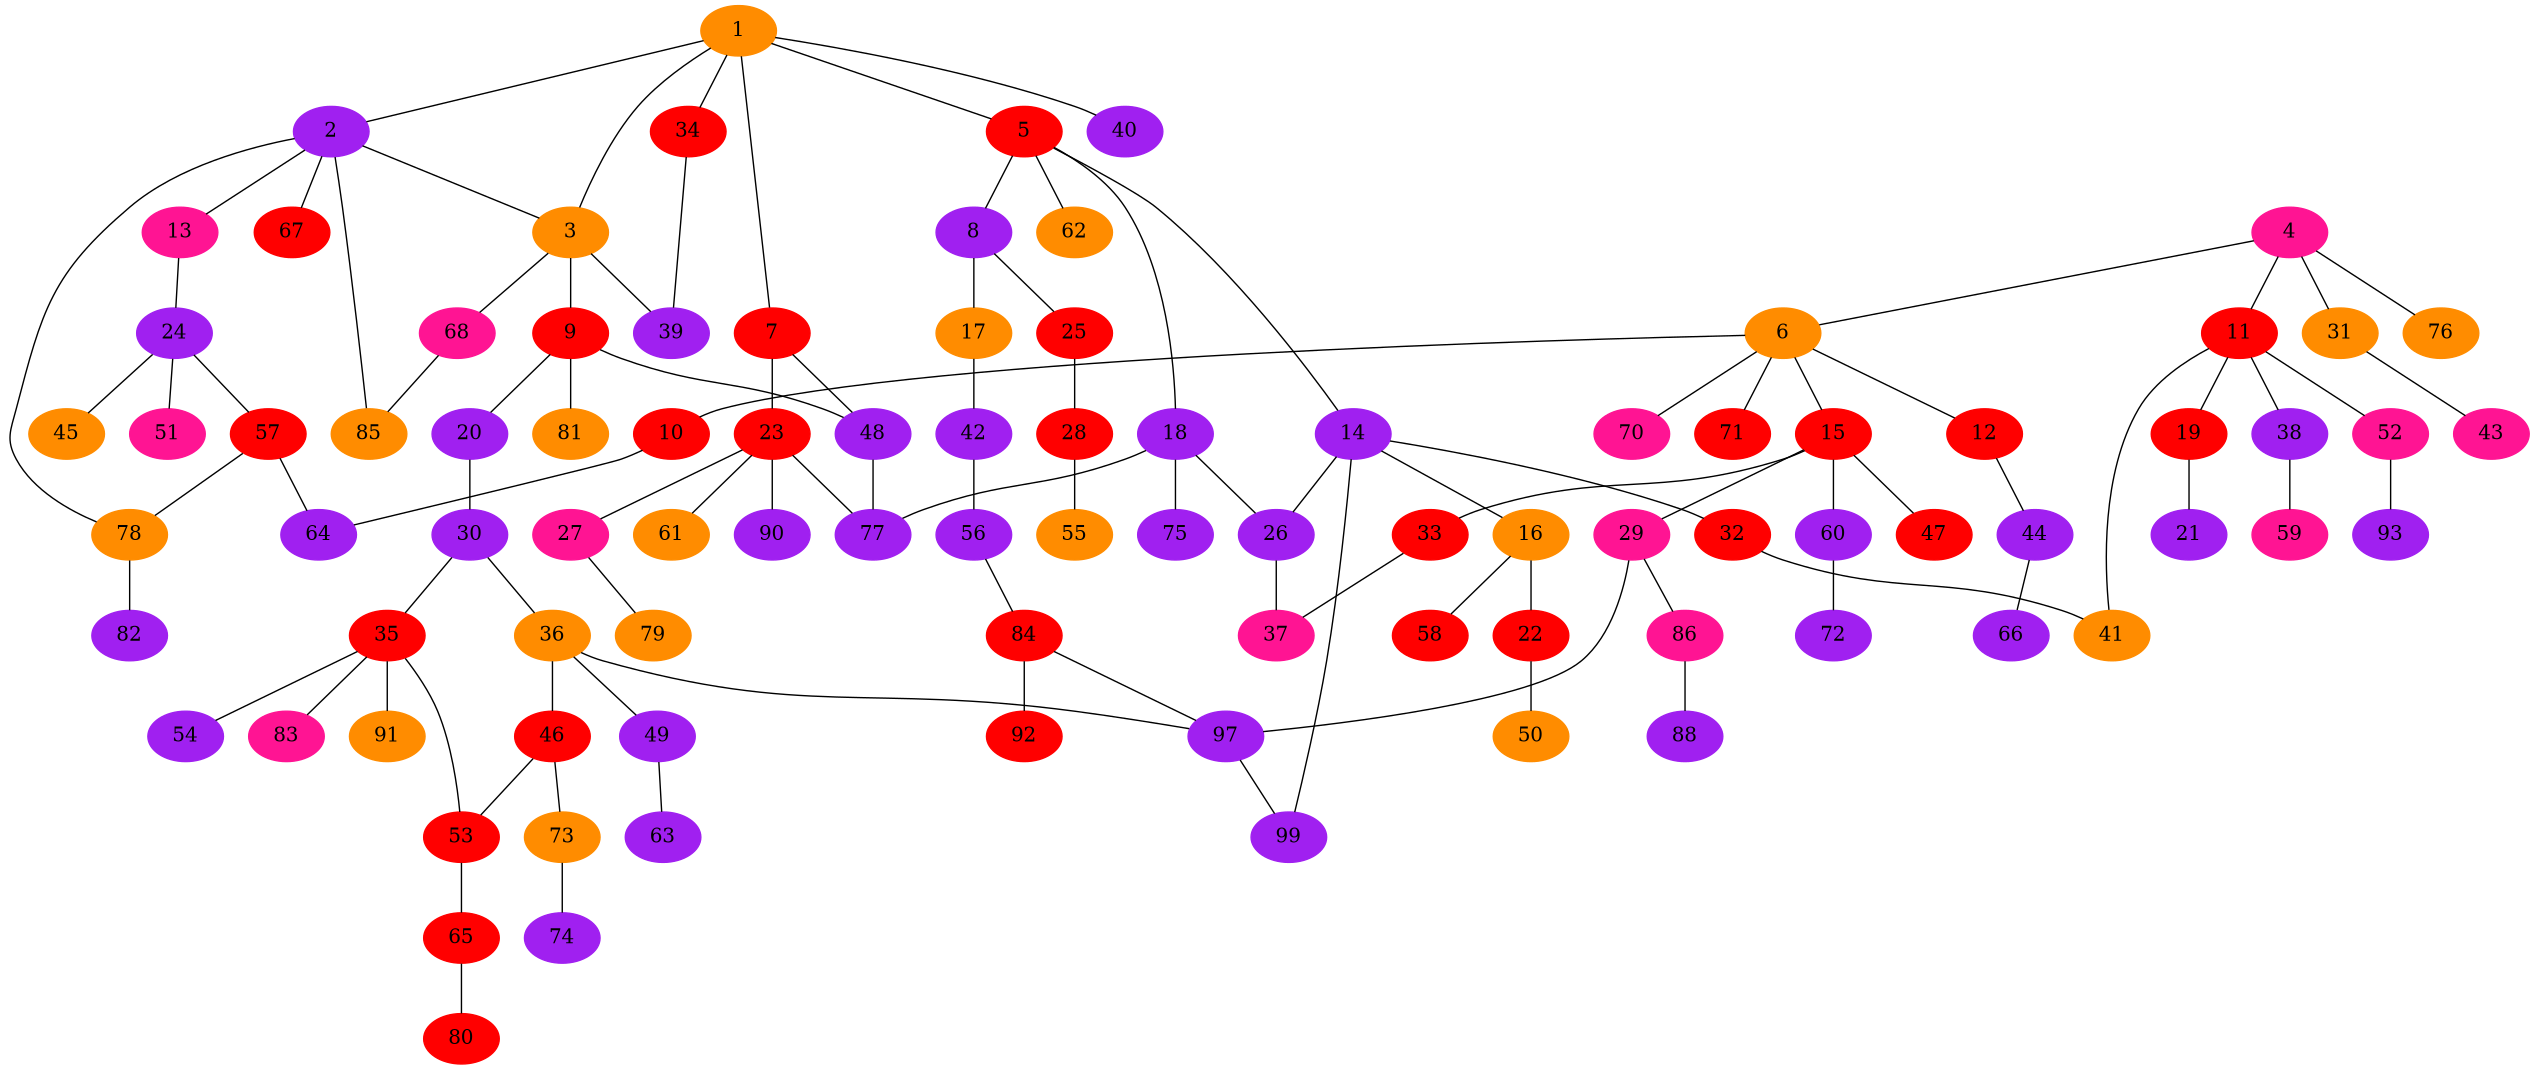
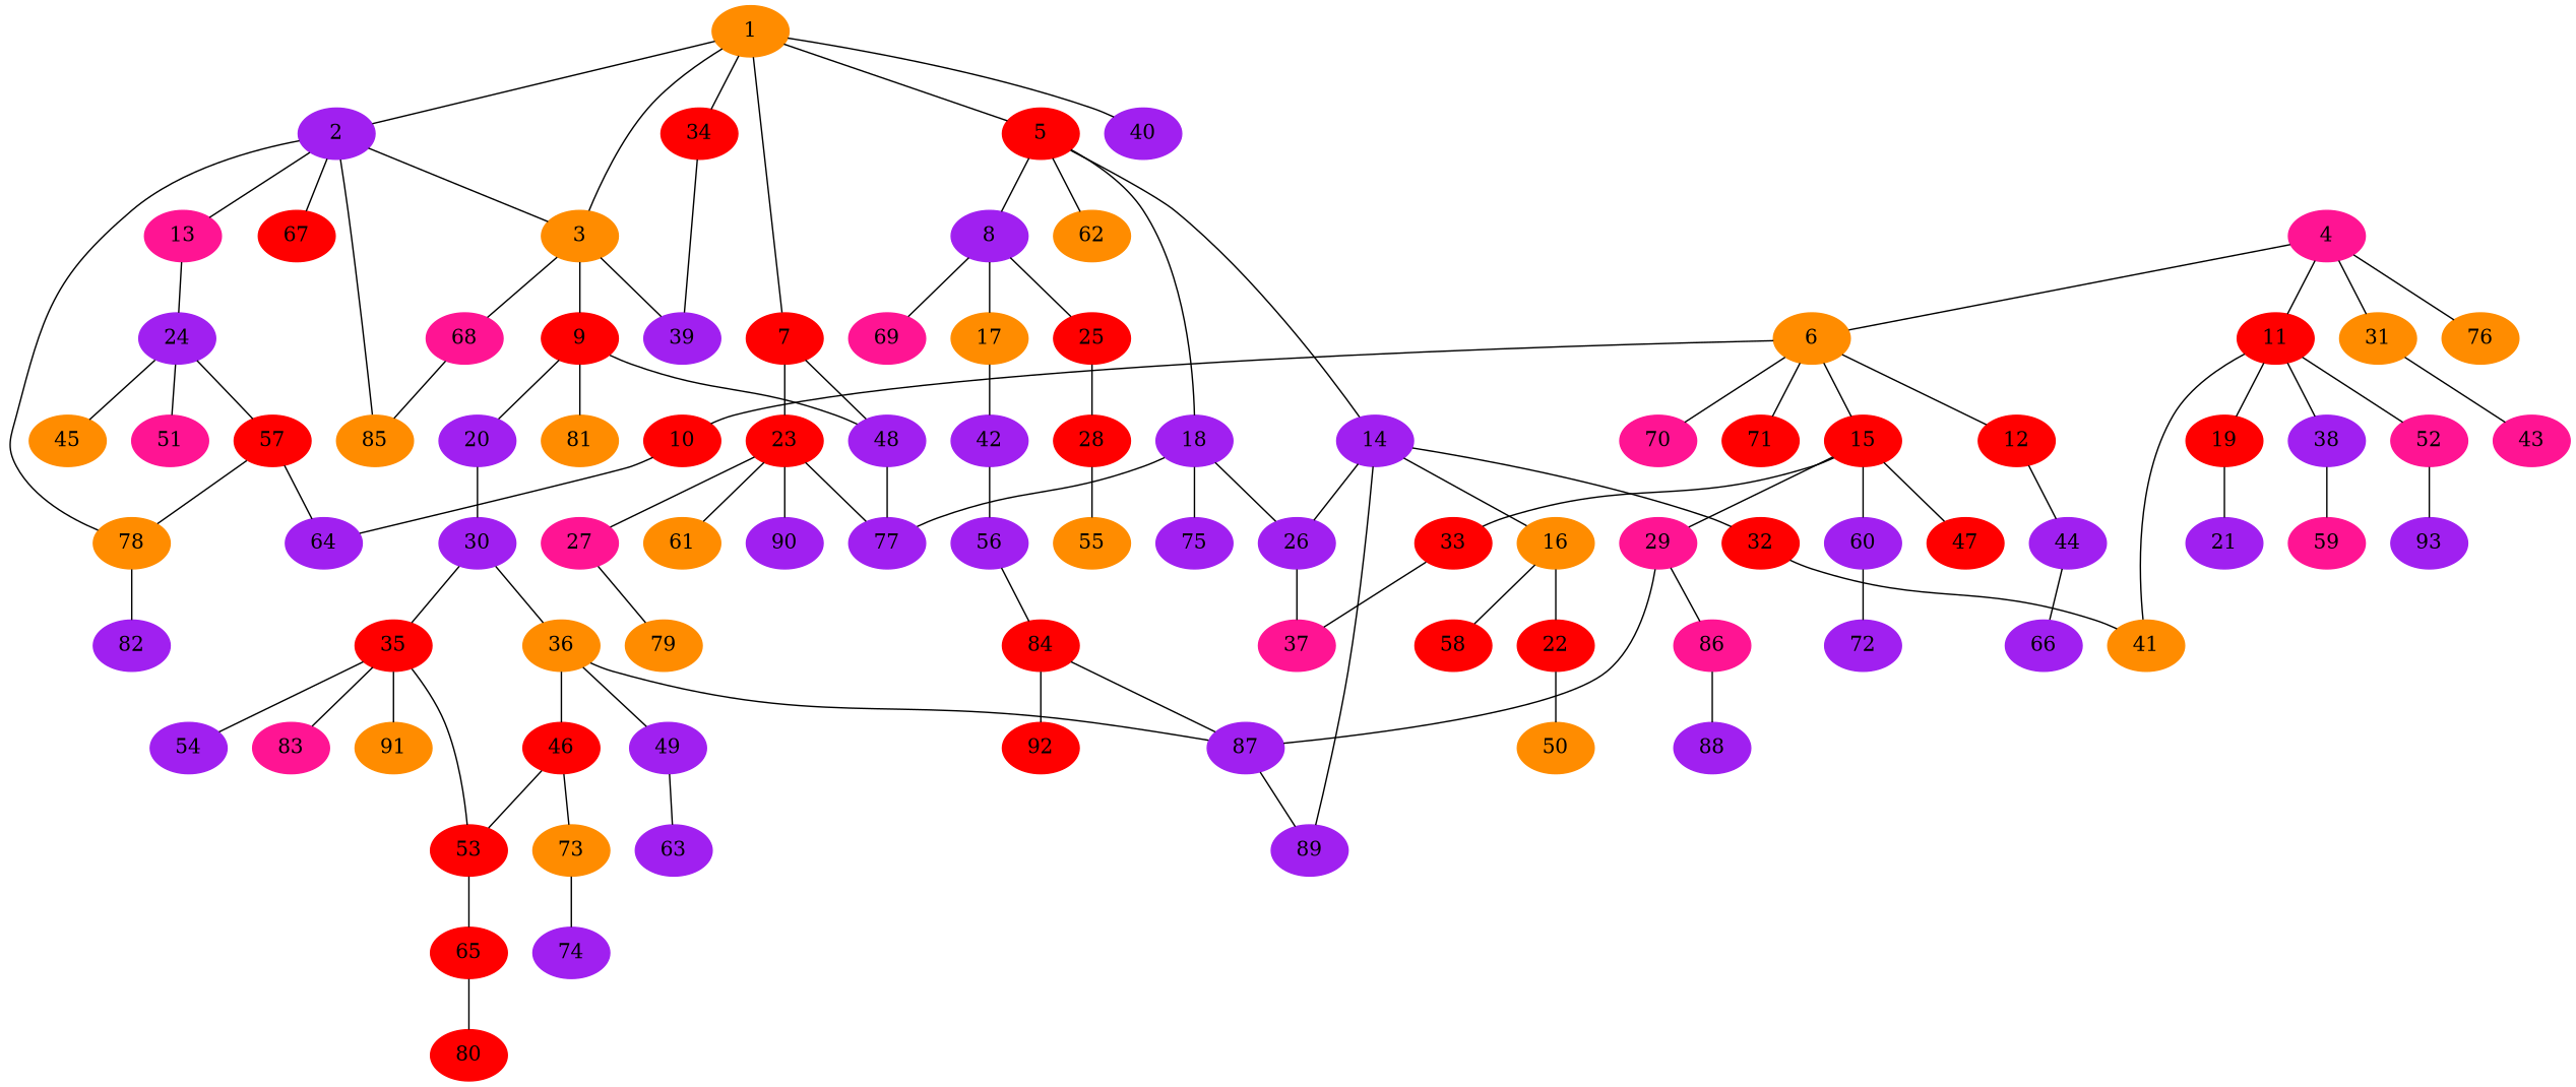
  graph {
    node [color=purple style=filled]
    1 [color=darkorange]
    2
    3 [color=darkorange]
    5 [color=red]
    7 [color=red]
    34 [color=red]
    40
    13 [color=deeppink]
    67 [color=red]
    78 [color=darkorange]
    85 [color=darkorange]
    9 [color=red]
    39
    68 [color=deeppink]
    8
    14
    18
    62 [color=darkorange]
    23 [color=red]
    48
    4 [color=deeppink]
    6 [color=darkorange]
    11 [color=red]
    31 [color=darkorange]
    76 [color=darkorange]
    24
    82
    20
    81 [color=darkorange]
    10 [color=red]
    12 [color=red]
    15 [color=red]
    70 [color=deeppink]
    71 [color=red]
    19 [color=red]
    38
    41 [color=darkorange]
    52 [color=deeppink]
    43 [color=deeppink]
    17 [color=darkorange]
    25 [color=red]
+   69 [color=deeppink]
    16 [color=darkorange]
    32 [color=red]
-   89 [label=99]
+   89
    26
    75
    77
    64
    44
    29 [color=deeppink]
    33 [color=red]
    47 [color=red]
    60
    27 [color=deeppink]
    61 [color=darkorange]
    90
    42
    28 [color=red]
    30
    21
    59 [color=deeppink]
    93
    66
    45 [color=darkorange]
    51 [color=deeppink]
    57 [color=red]
    22 [color=red]
    58 [color=red]
    86 [color=deeppink]
-   87 [label=97]
+   87
    37 [color=deeppink]
    72
    50 [color=darkorange]
    56
    35 [color=red]
    36 [color=darkorange]
    79 [color=darkorange]
    55 [color=darkorange]
    88
    53 [color=red]
    54
    83 [color=deeppink]
    91 [color=darkorange]
    46 [color=red]
    49
    65 [color=red]
    73 [color=darkorange]
    63
    84 [color=red]
    74
    80 [color=red]
    92 [color=red]
    1 -- 2
    1 -- 3
    1 -- 5
    1 -- 7
    1 -- 34
    1 -- 40
    2 -- 3
    2 -- 13
    2 -- 67
    2 -- 78
    2 -- 85
    3 -- 9
    3 -- 39
    3 -- 68
    5 -- 8
    5 -- 14
    5 -- 18
    5 -- 62
    7 -- 23
    7 -- 48
    34 -- 39
    13 -- 24
    78 -- 82
    9 -- 48
    9 -- 20
    9 -- 81
    68 -- 85
    8 -- 17
    8 -- 25
+   8 -- 69
    14 -- 16
    14 -- 32
    14 -- 89
    14 -- 26
    18 -- 26
    18 -- 75
    18 -- 77
    23 -- 77
    23 -- 27
    23 -- 61
    23 -- 90
    48 -- 77
    4 -- 6
    4 -- 11
    4 -- 31
    4 -- 76
    6 -- 10
    6 -- 12
    6 -- 15
    6 -- 70
    6 -- 71
    11 -- 19
    11 -- 38
    11 -- 41
    11 -- 52
    31 -- 43
    24 -- 45
    24 -- 51
    24 -- 57
    20 -- 30
    10 -- 64
    12 -- 44
    15 -- 29
    15 -- 33
    15 -- 47
    15 -- 60
    19 -- 21
    38 -- 59
    52 -- 93
    17 -- 42
    25 -- 28
    16 -- 22
    16 -- 58
    32 -- 41
    26 -- 37
    44 -- 66
    29 -- 86
    29 -- 87
    33 -- 37
    60 -- 72
    27 -- 79
    42 -- 56
    28 -- 55
    30 -- 35
    30 -- 36
    57 -- 78
    57 -- 64
    22 -- 50
    86 -- 88
    87 -- 89
    56 -- 84
    35 -- 53
    35 -- 54
    35 -- 83
    35 -- 91
    36 -- 87
    36 -- 46
    36 -- 49
    53 -- 65
    46 -- 53
    46 -- 73
    49 -- 63
    65 -- 80
    73 -- 74
    84 -- 87
    84 -- 92
  }
